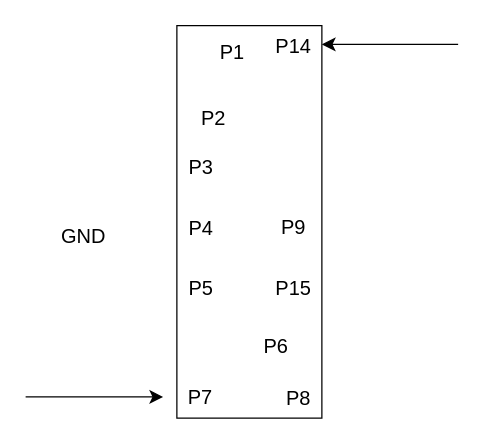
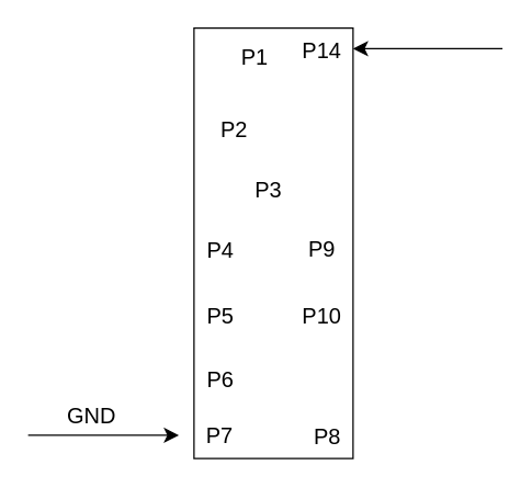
  <mxCell id="0" />
  <mxCell id="1" parent="0" />
  <mxCell id="2" value="" style="rounded=0;whiteSpace=wrap;html=1;" vertex="1" parent="1"><mxGeometry x="141" y="20" width="116" height="314" as="geometry" /></mxCell>
  <mxCell id="3" value="P7" style="text;html=1;align=center;verticalAlign=middle;whiteSpace=wrap;rounded=0;fontSize=16;" vertex="1" parent="1"><mxGeometry x="130" y="302" width="60" height="30" as="geometry" /></mxCell>
  <mxCell id="4" value="" style="endArrow=classic;html=1;rounded=0;fontSize=12;startSize=8;endSize=8;curved=1;entryX=0;entryY=0.5;entryDx=0;entryDy=0;" edge="1" parent="1" target="3"><mxGeometry width="50" height="50" relative="1" as="geometry"><mxPoint x="20" y="317" as="sourcePoint" /><mxPoint x="289" y="255" as="targetPoint" /></mxGeometry></mxCell>
- <mxCell id="5" value="GND" style="text;html=1;align=center;verticalAlign=middle;resizable=0;points=[];autosize=1;strokeColor=none;fillColor=none;fontSize=16;" vertex="1" parent="1"><mxGeometry x="38.5" y="172.5" width="54" height="31" as="geometry" /></mxCell>
+ <mxCell id="5" value="GND" style="text;html=1;align=center;verticalAlign=middle;resizable=0;points=[];autosize=1;strokeColor=none;fillColor=none;fontSize=16;" vertex="1" parent="1"><mxGeometry x="38.5" y="287.5" width="54" height="31" as="geometry" /></mxCell>
  <mxCell id="6" value="P14" style="text;html=1;align=center;verticalAlign=middle;resizable=0;points=[];autosize=1;strokeColor=none;fillColor=none;fontSize=16;" vertex="1" parent="1"><mxGeometry x="211" y="20" width="46" height="31" as="geometry" /></mxCell>
  <mxCell id="7" value="" style="endArrow=classic;html=1;rounded=0;fontSize=12;startSize=8;endSize=8;curved=1;entryX=1;entryY=0.484;entryDx=0;entryDy=0;entryPerimeter=0;" edge="1" parent="1" target="6"><mxGeometry width="50" height="50" relative="1" as="geometry"><mxPoint x="366" y="35" as="sourcePoint" /><mxPoint x="253" y="255" as="targetPoint" /></mxGeometry></mxCell>
  <mxCell id="8" value="P1" style="text;html=1;align=center;verticalAlign=middle;resizable=0;points=[];autosize=1;strokeColor=none;fillColor=none;fontSize=16;" vertex="1" parent="1"><mxGeometry x="166" y="25" width="38" height="31" as="geometry" /></mxCell>
  <mxCell id="9" value="P2" style="text;html=1;align=center;verticalAlign=middle;resizable=0;points=[];autosize=1;strokeColor=none;fillColor=none;fontSize=16;" vertex="1" parent="1"><mxGeometry x="151" y="78" width="38" height="31" as="geometry" /></mxCell>
- <mxCell id="10" value="P3" style="text;html=1;align=center;verticalAlign=middle;resizable=0;points=[];autosize=1;strokeColor=none;fillColor=none;fontSize=16;" vertex="1" parent="1"><mxGeometry x="141" y="117" width="38" height="31" as="geometry" /></mxCell>
+ <mxCell id="10" value="P3" style="text;html=1;align=center;verticalAlign=middle;resizable=0;points=[];autosize=1;strokeColor=none;fillColor=none;fontSize=16;" vertex="1" parent="1"><mxGeometry x="176" y="122" width="38" height="31" as="geometry" /></mxCell>
  <mxCell id="11" value="P8" style="text;html=1;align=center;verticalAlign=middle;resizable=0;points=[];autosize=1;strokeColor=none;fillColor=none;fontSize=16;" vertex="1" parent="1"><mxGeometry x="219" y="302" width="38" height="31" as="geometry" /></mxCell>
  <mxCell id="12" value="P9" style="text;html=1;align=center;verticalAlign=middle;resizable=0;points=[];autosize=1;strokeColor=none;fillColor=none;fontSize=16;" vertex="1" parent="1"><mxGeometry x="215" y="165" width="38" height="31" as="geometry" /></mxCell>
- <mxCell id="13" value="P15" style="text;html=1;align=center;verticalAlign=middle;resizable=0;points=[];autosize=1;strokeColor=none;fillColor=none;fontSize=16;" vertex="1" parent="1"><mxGeometry x="211" y="214" width="46" height="31" as="geometry" /></mxCell>
- <mxCell id="14" value="P6" style="text;html=1;align=center;verticalAlign=middle;resizable=0;points=[];autosize=1;strokeColor=none;fillColor=none;fontSize=16;" vertex="1" parent="1"><mxGeometry x="201" y="260" width="38" height="31" as="geometry" /></mxCell>
+ <mxCell id="13" value="P10" style="text;html=1;align=center;verticalAlign=middle;resizable=0;points=[];autosize=1;strokeColor=none;fillColor=none;fontSize=16;" vertex="1" parent="1"><mxGeometry x="211" y="214" width="46" height="31" as="geometry" /></mxCell>
+ <mxCell id="14" value="P6" style="text;html=1;align=center;verticalAlign=middle;resizable=0;points=[];autosize=1;strokeColor=none;fillColor=none;fontSize=16;" vertex="1" parent="1"><mxGeometry x="141" y="260" width="38" height="31" as="geometry" /></mxCell>
  <mxCell id="15" value="P5" style="text;html=1;align=center;verticalAlign=middle;resizable=0;points=[];autosize=1;strokeColor=none;fillColor=none;fontSize=16;" vertex="1" parent="1"><mxGeometry x="141" y="214" width="38" height="31" as="geometry" /></mxCell>
  <mxCell id="16" value="P4" style="text;html=1;align=center;verticalAlign=middle;resizable=0;points=[];autosize=1;strokeColor=none;fillColor=none;fontSize=16;" vertex="1" parent="1"><mxGeometry x="141" y="166" width="38" height="31" as="geometry" /></mxCell>
